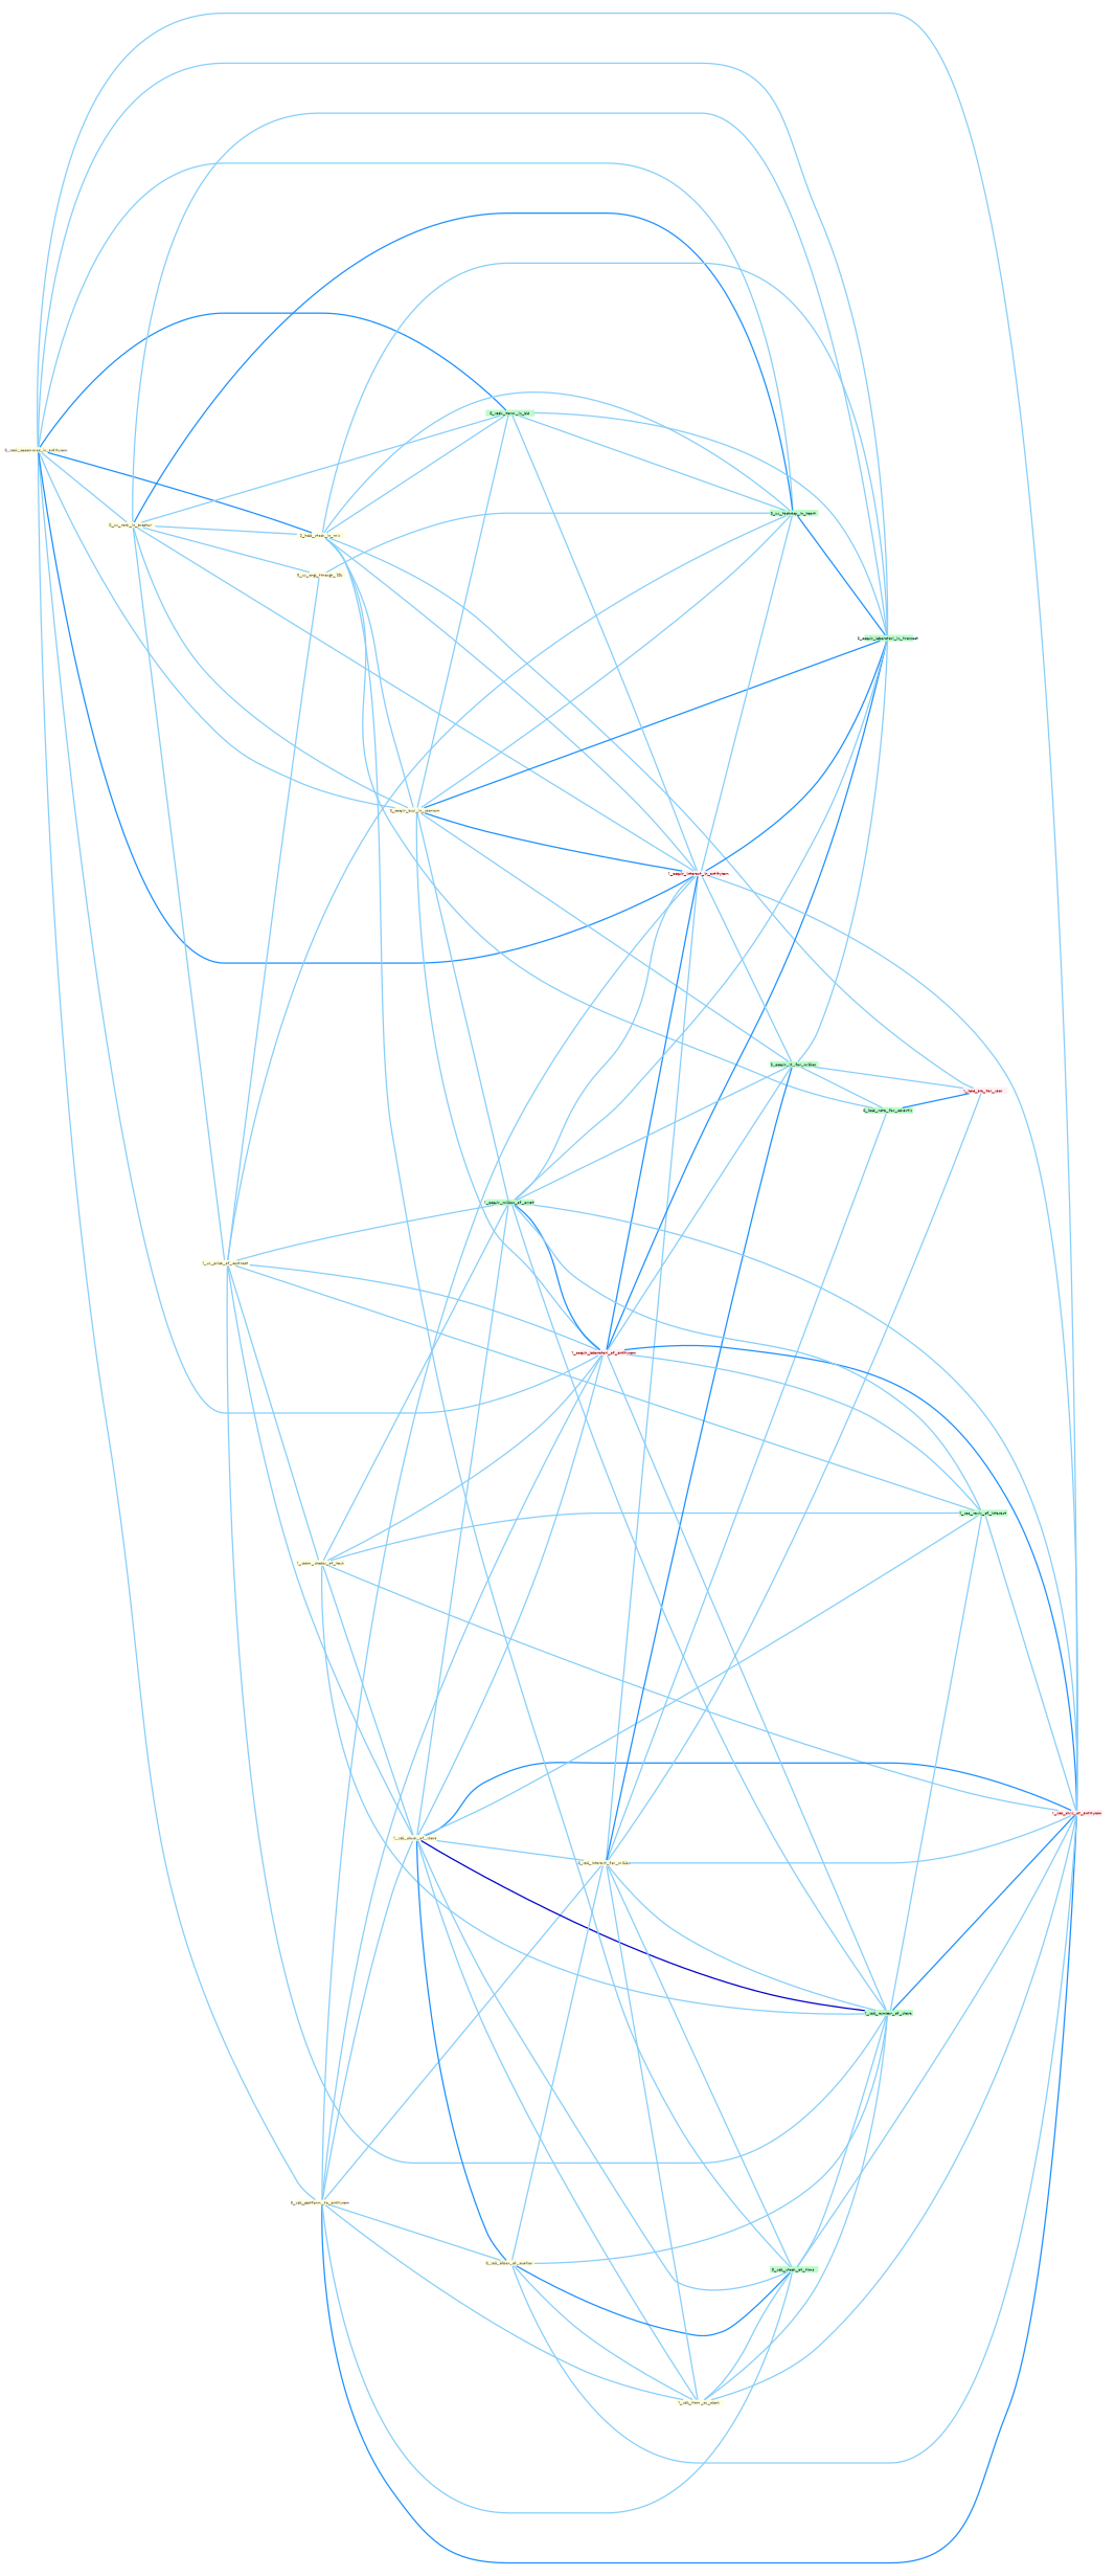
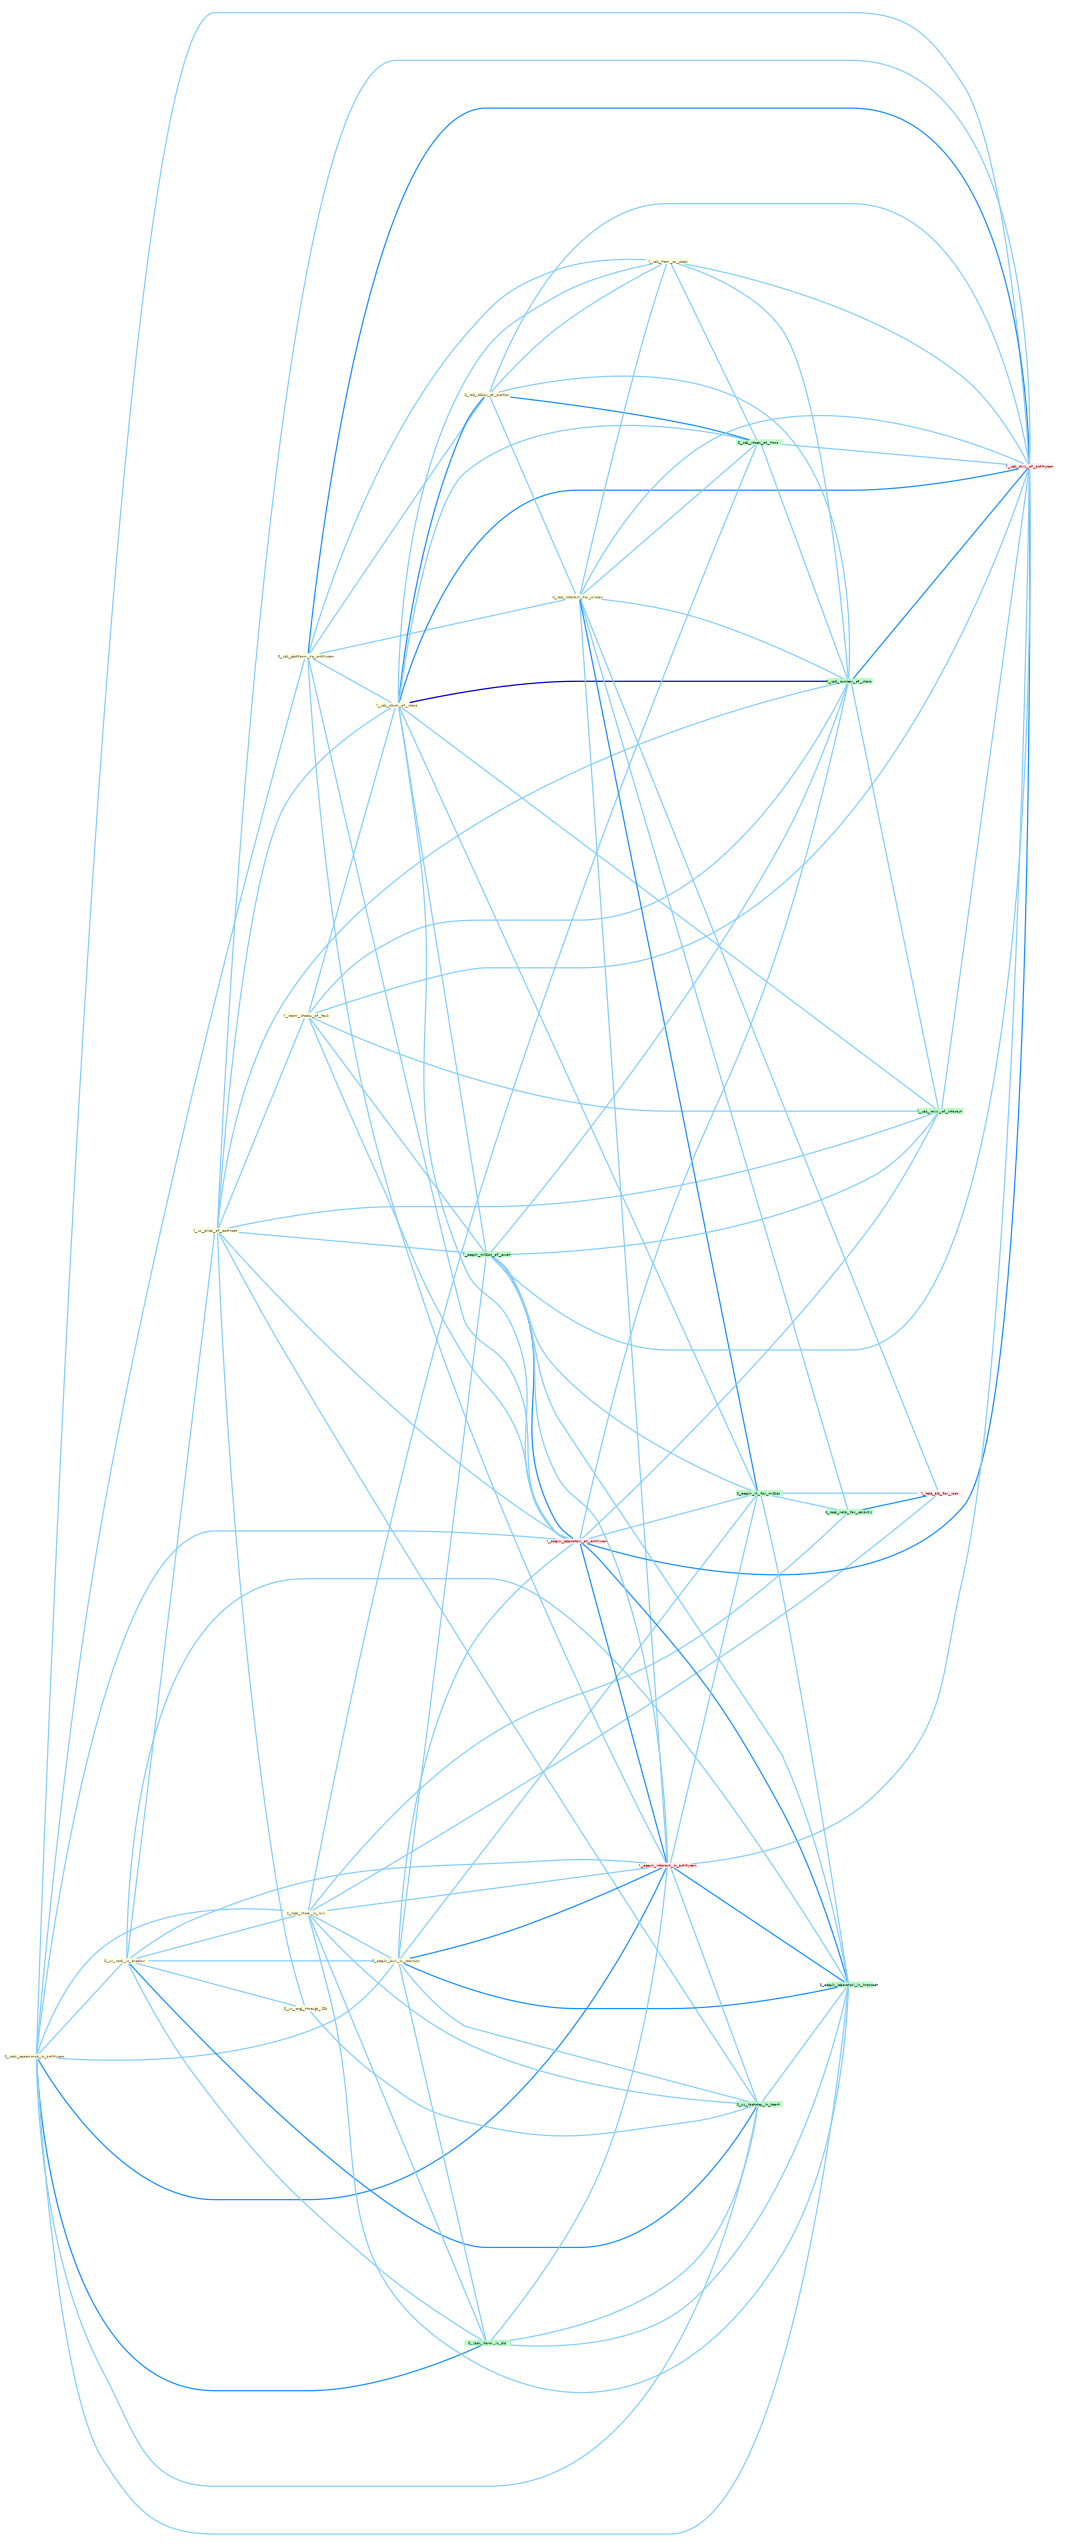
  graph {
    fontname="Patrick Hand"
    rankdir=LR
    node [color="#ffffe0" fixedsize=true fontcolor="#8b7d6b" fontname="Patrick Hand" fontsize=4 shape=polygon style=filled]
    edge [color="#87cefa" fontname="Patrick Hand" w=1]
    "0_seek_accommod_in_entitynam " [height=.06 width=.5]
    "0_sell_platform_to_entitynam " [height=.06 width=.5]
    "0_us_rank_in_brochur " [height=.06 width=.5]
    "1_us_price_of_contract " [height=.06 width=.5]
    "1_seem_shadow_of_hawk " [height=.06 width=.5]
    "1_sell_chunk_of_share " [height=.06 width=.5]
    "0_sell_billion_at_auction " [height=.06 width=.5]
    "0_us_angl_through_'80s " [height=.06 width=.5]
    "0_hold_stock_in_mix " [height=.06 width=.5]
    "0_sell_interest_for_million " [height=.06 width=.5]
-   "0_acquir_busi_in_yearnum " [height=.06 width=.5 label="8_acquir_busi_in_yearnum"]
+   "0_acquir_busi_in_yearnum " [height=.06 width=.5]
    "1_sell_item_as_clock " [height=.06 width=.5]
    "1_acquir_laboratori_of_entitynam " [color="#fff0f5" fontcolor="#b22222" height=.06 width=.5]
    "1_acquir_interest_in_entitynam " [color="#fff0f5" fontcolor="#b22222" height=.06 width=.5]
    "1_hold_bill_for_year " [color="#fff0f5" fontcolor="#b22222" height=.06 width=.5]
    "1_sell_divis_of_entitynam " [color="#fff0f5" fontcolor="#b22222" height=.06 width=.5]
    "0_seek_term_in_bid " [color="#BDFCC9" fontcolor="#2f4f4f" height=.06 width=.5]
    "0_us_techniqu_in_heart " [color="#BDFCC9" fontcolor="#2f4f4f" height=.06 width=.5]
    "0_acquir_laboratori_in_transact " [color="#BDFCC9" fontcolor="#2f4f4f" height=.06 width=.5]
    "0_sell_stock_at_time " [color="#BDFCC9" fontcolor="#2f4f4f" height=.06 width=.5]
    "1_sell_number_of_share " [color="#BDFCC9" fontcolor="#2f4f4f" height=.06 width=.5]
    "1_acquir_million_of_asset " [color="#BDFCC9" fontcolor="#2f4f4f" height=.06 width=.5]
    "1_see_reviv_of_interest " [color="#BDFCC9" fontcolor="#2f4f4f" height=.06 width=.5]
    "0_hold_rate_for_advertis " [color="#BDFCC9" fontcolor="#2f4f4f" height=.06 width=.5]
    "0_acquir_it_for_million " [color="#BDFCC9" fontcolor="#2f4f4f" height=.06 width=.5]
    subgraph sub_1 {
      "0_seek_accommod_in_entitynam "
      "0_sell_platform_to_entitynam "
      "0_us_rank_in_brochur "
      "1_us_price_of_contract "
      "1_seem_shadow_of_hawk "
      "1_sell_chunk_of_share "
      "0_sell_billion_at_auction "
      "0_us_angl_through_'80s "
      "0_hold_stock_in_mix "
      "0_sell_interest_for_million "
      "0_acquir_busi_in_yearnum "
      "1_sell_item_as_clock "
    }
    subgraph sub_2 {
      "1_acquir_laboratori_of_entitynam "
      "1_acquir_interest_in_entitynam "
      "1_hold_bill_for_year "
      "1_sell_divis_of_entitynam "
    }
    "0_seek_accommod_in_entitynam " -- "0_sell_platform_to_entitynam "
    "0_seek_accommod_in_entitynam " -- "0_us_rank_in_brochur "
-   "0_seek_accommod_in_entitynam " -- "0_hold_stock_in_mix " [color="#1e90ff"]
+   "0_seek_accommod_in_entitynam " -- "0_hold_stock_in_mix "
    "0_seek_accommod_in_entitynam " -- "0_acquir_busi_in_yearnum "
    "0_seek_accommod_in_entitynam " -- "1_acquir_laboratori_of_entitynam "
    "0_seek_accommod_in_entitynam " -- "1_acquir_interest_in_entitynam " [color="#1e90ff" w=2]
    "0_seek_accommod_in_entitynam " -- "1_sell_divis_of_entitynam "
    "0_seek_accommod_in_entitynam " -- "0_seek_term_in_bid " [color="#1e90ff" w=2]
    "0_seek_accommod_in_entitynam " -- "0_us_techniqu_in_heart "
    "0_seek_accommod_in_entitynam " -- "0_acquir_laboratori_in_transact "
    "0_sell_platform_to_entitynam " -- "1_sell_chunk_of_share "
    "0_sell_platform_to_entitynam " -- "0_sell_billion_at_auction "
    "0_sell_platform_to_entitynam " -- "0_sell_interest_for_million "
    "0_sell_platform_to_entitynam " -- "1_sell_item_as_clock "
    "0_sell_platform_to_entitynam " -- "1_acquir_laboratori_of_entitynam "
    "0_sell_platform_to_entitynam " -- "1_acquir_interest_in_entitynam "
    "0_sell_platform_to_entitynam " -- "1_sell_divis_of_entitynam " [color="#1e90ff" w=2]
-   "0_sell_platform_to_entitynam " -- "0_sell_stock_at_time "
    "0_us_rank_in_brochur " -- "1_us_price_of_contract "
    "0_us_rank_in_brochur " -- "0_us_angl_through_'80s "
    "0_us_rank_in_brochur " -- "0_hold_stock_in_mix "
    "0_us_rank_in_brochur " -- "0_acquir_busi_in_yearnum "
    "0_us_rank_in_brochur " -- "1_acquir_interest_in_entitynam "
    "0_us_rank_in_brochur " -- "0_seek_term_in_bid "
    "0_us_rank_in_brochur " -- "0_us_techniqu_in_heart " [color="#1e90ff" w=2]
    "0_us_rank_in_brochur " -- "0_acquir_laboratori_in_transact "
    "1_us_price_of_contract " -- "1_seem_shadow_of_hawk "
    "1_us_price_of_contract " -- "1_sell_chunk_of_share "
    "1_us_price_of_contract " -- "0_us_angl_through_'80s "
    "1_us_price_of_contract " -- "1_acquir_laboratori_of_entitynam "
+   "1_us_price_of_contract " -- "1_sell_divis_of_entitynam "
    "1_us_price_of_contract " -- "0_us_techniqu_in_heart "
    "1_us_price_of_contract " -- "1_sell_number_of_share "
    "1_us_price_of_contract " -- "1_acquir_million_of_asset "
    "1_us_price_of_contract " -- "1_see_reviv_of_interest "
    "1_seem_shadow_of_hawk " -- "1_sell_chunk_of_share "
    "1_seem_shadow_of_hawk " -- "1_acquir_laboratori_of_entitynam "
    "1_seem_shadow_of_hawk " -- "1_sell_divis_of_entitynam "
    "1_seem_shadow_of_hawk " -- "1_sell_number_of_share "
    "1_seem_shadow_of_hawk " -- "1_acquir_million_of_asset "
    "1_seem_shadow_of_hawk " -- "1_see_reviv_of_interest "
    "1_sell_chunk_of_share " -- "0_sell_billion_at_auction " [color="#1e90ff"]
-   "1_sell_chunk_of_share " -- "0_sell_interest_for_million "
+   "1_sell_chunk_of_share " -- "0_acquir_it_for_million "
    "1_sell_chunk_of_share " -- "1_sell_item_as_clock "
    "1_sell_chunk_of_share " -- "1_acquir_laboratori_of_entitynam "
    "1_sell_chunk_of_share " -- "1_sell_divis_of_entitynam " [color="#1e90ff" w=2]
    "1_sell_chunk_of_share " -- "0_sell_stock_at_time "
    "1_sell_chunk_of_share " -- "1_sell_number_of_share " [color="#0000cd" w=3]
    "1_sell_chunk_of_share " -- "1_acquir_million_of_asset "
    "1_sell_chunk_of_share " -- "1_see_reviv_of_interest "
    "0_sell_billion_at_auction " -- "0_sell_interest_for_million "
    "0_sell_billion_at_auction " -- "1_sell_item_as_clock "
    "0_sell_billion_at_auction " -- "1_sell_divis_of_entitynam "
    "0_sell_billion_at_auction " -- "0_sell_stock_at_time " [color="#1e90ff" w=2]
    "0_sell_billion_at_auction " -- "1_sell_number_of_share "
    "0_us_angl_through_'80s " -- "0_us_techniqu_in_heart "
    "0_hold_stock_in_mix " -- "0_acquir_busi_in_yearnum "
    "0_hold_stock_in_mix " -- "1_acquir_interest_in_entitynam "
    "0_hold_stock_in_mix " -- "1_hold_bill_for_year "
    "0_hold_stock_in_mix " -- "0_seek_term_in_bid "
    "0_hold_stock_in_mix " -- "0_us_techniqu_in_heart "
    "0_hold_stock_in_mix " -- "0_acquir_laboratori_in_transact "
    "0_hold_stock_in_mix " -- "0_sell_stock_at_time "
    "0_hold_stock_in_mix " -- "0_hold_rate_for_advertis "
    "0_sell_interest_for_million " -- "1_sell_item_as_clock "
    "0_sell_interest_for_million " -- "1_acquir_interest_in_entitynam "
    "0_sell_interest_for_million " -- "1_hold_bill_for_year "
    "0_sell_interest_for_million " -- "1_sell_divis_of_entitynam "
    "0_sell_interest_for_million " -- "0_sell_stock_at_time "
    "0_sell_interest_for_million " -- "1_sell_number_of_share "
    "0_sell_interest_for_million " -- "0_hold_rate_for_advertis "
    "0_sell_interest_for_million " -- "0_acquir_it_for_million " [color="#1e90ff" w=2]
    "0_acquir_busi_in_yearnum " -- "1_acquir_laboratori_of_entitynam "
    "0_acquir_busi_in_yearnum " -- "1_acquir_interest_in_entitynam " [color="#1e90ff" w=2]
    "0_acquir_busi_in_yearnum " -- "0_seek_term_in_bid "
    "0_acquir_busi_in_yearnum " -- "0_us_techniqu_in_heart "
    "0_acquir_busi_in_yearnum " -- "0_acquir_laboratori_in_transact " [color="#1e90ff" w=2]
    "0_acquir_busi_in_yearnum " -- "1_acquir_million_of_asset "
    "0_acquir_busi_in_yearnum " -- "0_acquir_it_for_million "
    "1_sell_item_as_clock " -- "1_sell_divis_of_entitynam "
    "1_sell_item_as_clock " -- "0_sell_stock_at_time "
    "1_sell_item_as_clock " -- "1_sell_number_of_share "
    "1_acquir_laboratori_of_entitynam " -- "1_acquir_interest_in_entitynam " [color="#1e90ff" w=2]
    "1_acquir_laboratori_of_entitynam " -- "1_sell_divis_of_entitynam " [color="#1e90ff" w=2]
    "1_acquir_laboratori_of_entitynam " -- "0_acquir_laboratori_in_transact " [color="#1e90ff" w=2]
    "1_acquir_laboratori_of_entitynam " -- "1_sell_number_of_share "
    "1_acquir_laboratori_of_entitynam " -- "1_see_reviv_of_interest "
    "1_acquir_laboratori_of_entitynam " -- "0_acquir_it_for_million "
    "1_acquir_interest_in_entitynam " -- "1_sell_divis_of_entitynam "
    "1_acquir_interest_in_entitynam " -- "0_us_techniqu_in_heart "
    "1_acquir_interest_in_entitynam " -- "0_acquir_laboratori_in_transact " [color="#1e90ff" w=2]
    "1_acquir_interest_in_entitynam " -- "0_acquir_it_for_million "
    "0_seek_term_in_bid " -- "1_acquir_interest_in_entitynam "
    "0_seek_term_in_bid " -- "0_us_techniqu_in_heart "
    "0_seek_term_in_bid " -- "0_acquir_laboratori_in_transact "
-   "0_us_techniqu_in_heart " -- "0_acquir_laboratori_in_transact " [color="#1e90ff"]
+   "0_us_techniqu_in_heart " -- "0_acquir_laboratori_in_transact "
    "0_sell_stock_at_time " -- "1_sell_divis_of_entitynam "
    "0_sell_stock_at_time " -- "1_sell_number_of_share "
    "1_sell_number_of_share " -- "1_sell_divis_of_entitynam " [color="#1e90ff" w=2]
    "1_sell_number_of_share " -- "1_see_reviv_of_interest "
    "1_acquir_million_of_asset " -- "1_acquir_laboratori_of_entitynam " [color="#1e90ff" w=2]
    "1_acquir_million_of_asset " -- "1_acquir_interest_in_entitynam "
    "1_acquir_million_of_asset " -- "1_sell_divis_of_entitynam "
    "1_acquir_million_of_asset " -- "0_acquir_laboratori_in_transact "
    "1_acquir_million_of_asset " -- "1_sell_number_of_share "
    "1_acquir_million_of_asset " -- "1_see_reviv_of_interest "
    "1_acquir_million_of_asset " -- "0_acquir_it_for_million "
    "1_see_reviv_of_interest " -- "1_sell_divis_of_entitynam "
    "0_hold_rate_for_advertis " -- "1_hold_bill_for_year " [color="#1e90ff" w=2]
    "0_acquir_it_for_million " -- "1_hold_bill_for_year "
    "0_acquir_it_for_million " -- "0_acquir_laboratori_in_transact "
    "0_acquir_it_for_million " -- "0_hold_rate_for_advertis "
  }
